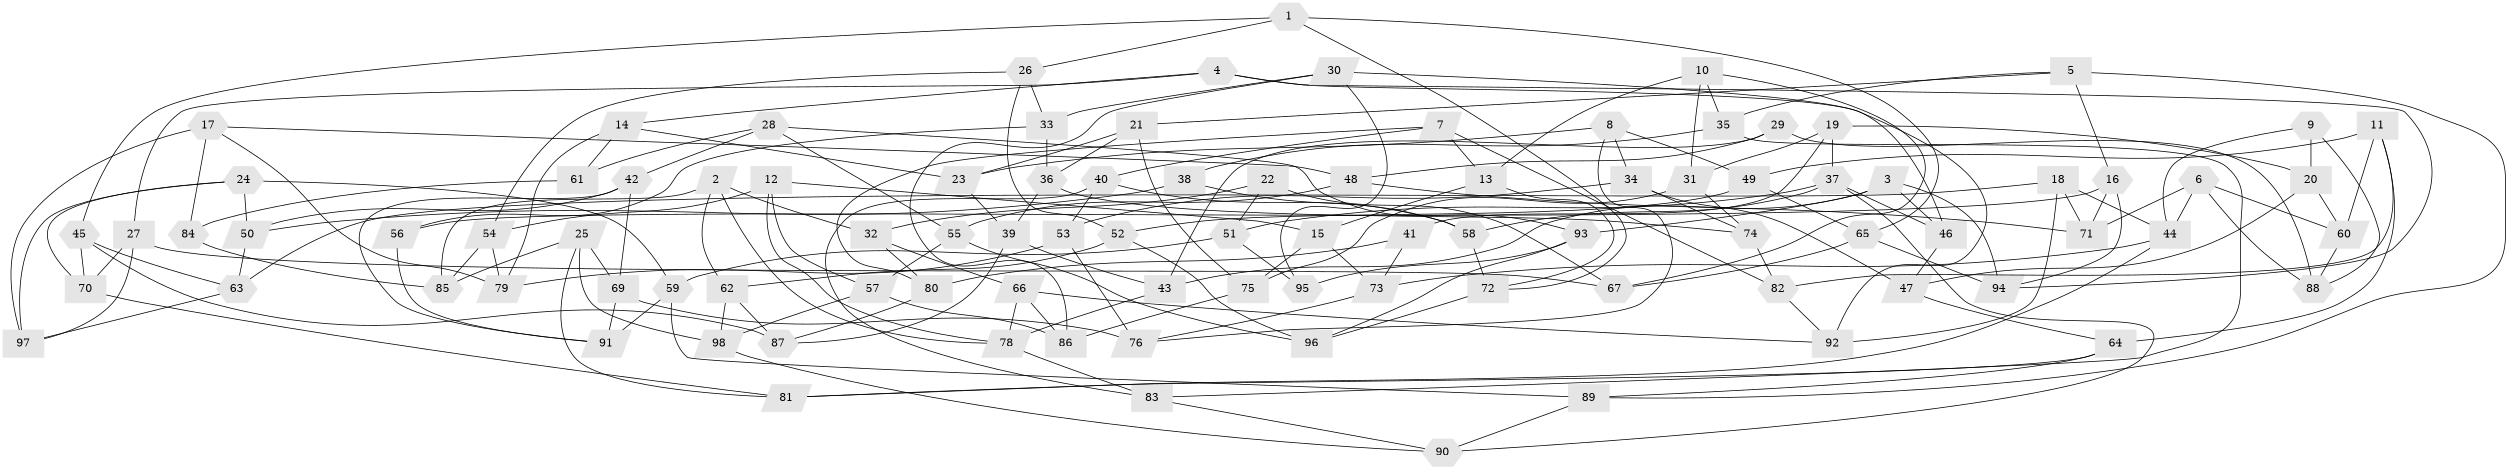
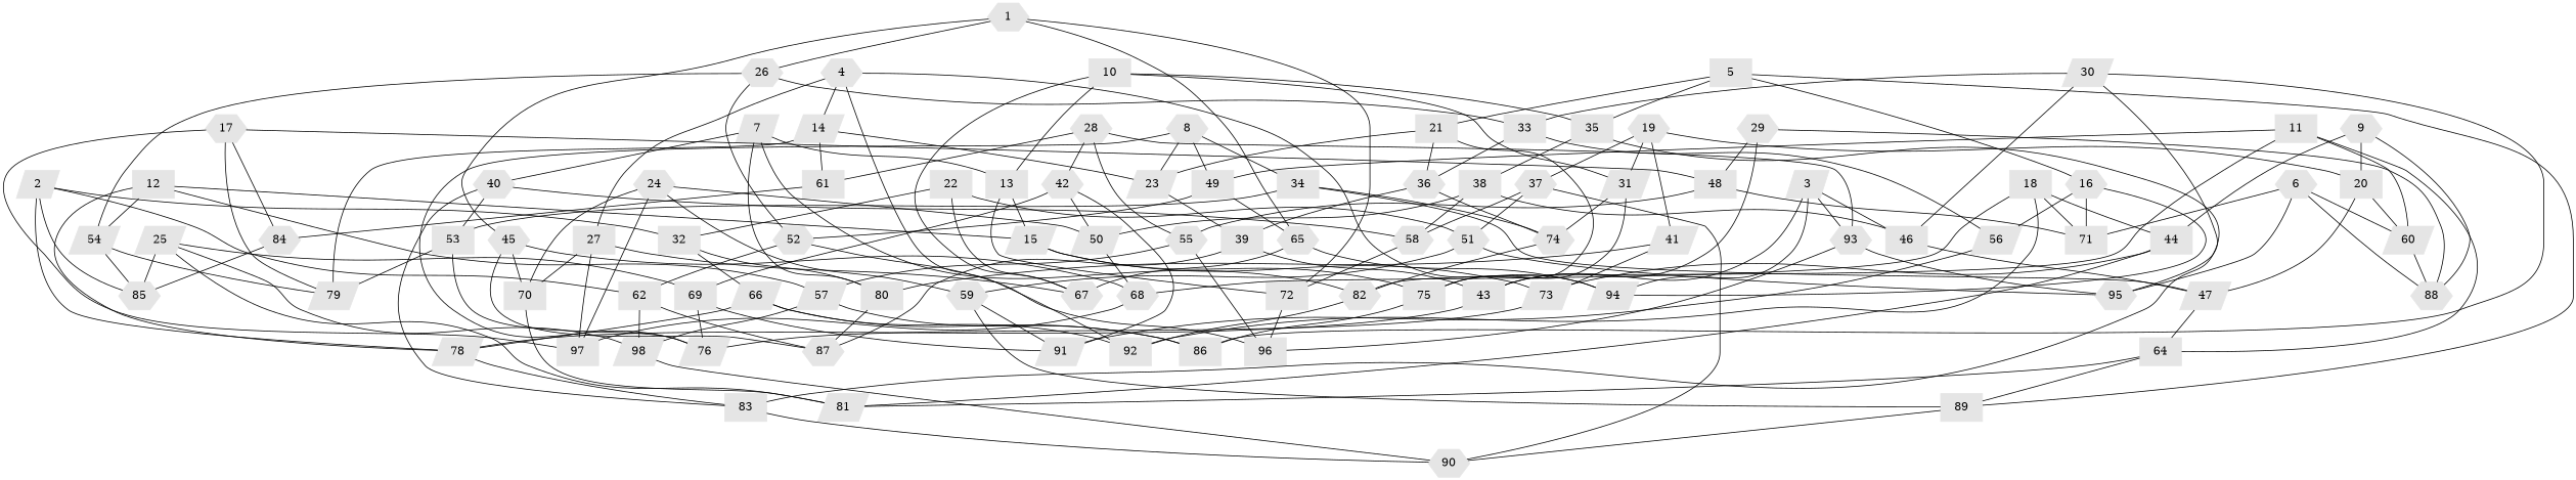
  graph {
    node [color=gray90 shape=box style=filled]
    1 [shape=hexagon]
    26 [shape=hexagon]
    45 [shape=hexagon]
    65 [shape=hexagon]
    72
    54 [shape=parallelogram]
    33
    52 [shape=hexagon]
-   63 [shape=hexagon]
+   63 [shape=hexagon label=68]
    70
    87 [shape=hexagon]
    94 [shape=parallelogram]
    67 [shape=hexagon]
    96
    2 [shape=parallelogram]
    32
    62
    78 [shape=parallelogram]
    85 [shape=hexagon]
    80
    66 [shape=parallelogram]
    n22 [label=98 shape=parallelogram]
    83
    3 [shape=parallelogram]
    43
    46
    93 [shape=hexagon]
    47 [shape=parallelogram]
    95 [shape=hexagon]
    4 [shape=hexagon]
    14 [shape=parallelogram]
    27
    92
    23 [shape=parallelogram]
    61
    79 [shape=parallelogram]
    n37 [label=97]
    16 [shape=hexagon]
    5
    21
    35
    89
    71
    56 [shape=parallelogram]
    75
    36 [shape=hexagon]
    38
    90 [shape=hexagon]
    6 [shape=hexagon]
    60 [shape=parallelogram]
    88 [shape=hexagon]
    7 [shape=parallelogram]
    13
    40 [shape=hexagon]
    82 [shape=hexagon]
    15 [shape=parallelogram]
    53
    58 [shape=hexagon]
    8 [shape=hexagon]
    34
    49
    76 [shape=parallelogram]
    39
    74 [shape=hexagon]
    9 [shape=hexagon]
    20
    44
    73 [shape=parallelogram]
    81 [shape=parallelogram]
    84 [shape=hexagon]
    10
    31 [shape=parallelogram]
    11
    64
    12
    57 [shape=parallelogram]
    86
    91 [shape=parallelogram]
    17 [shape=hexagon]
    48
    55 [shape=hexagon]
    18
    19 [shape=hexagon]
    37 [shape=hexagon]
    41 [shape=parallelogram]
    51 [shape=hexagon]
    22
    59 [shape=hexagon]
    24 [shape=hexagon]
    50 [shape=parallelogram]
    25 [shape=parallelogram]
    69
    28 [shape=hexagon]
    42 [shape=hexagon]
    29 [shape=hexagon]
    30 [shape=parallelogram]
    1 -- 26
    1 -- 45
    1 -- 65
    1 -- 72
    26 -- 54
    26 -- 33
    26 -- 52
    45 -- 63
    45 -- 70
    45 -- 87
    65 -- 94
    65 -- 67
    72 -- 96
    54 -- 85
    54 -- 79
    33 -- 56
    33 -- 36
    52 -- 96
    52 -- 62
    63 -- n37
    70 -- 81
    2 -- 32
    2 -- 62
    2 -- 78
    2 -- 85
    32 -- 80
    32 -- 66
    62 -- 87
    62 -- n22
    78 -- 83
    80 -- 87
    66 -- 78
    66 -- 92
    66 -- 86
    n22 -- 90
    83 -- 90
    3 -- 94
    3 -- 43
    3 -- 46
    3 -- 93
    43 -- 78
    46 -- 47
    93 -- 96
    93 -- 95
    47 -- 64
    4 -- 94
    4 -- 14
    4 -- 27
    4 -- 92
    14 -- 23
    14 -- 61
    14 -- 79
    27 -- 70
    27 -- 67
    27 -- n37
    23 -- 39
    61 -- 84
    16 -- 94
    16 -- 71
    16 -- 56
    5 -- 16
    5 -- 21
    5 -- 35
    5 -- 89
    21 -- 23
    21 -- 75
    21 -- 36
    35 -- 83
    35 -- 38
    89 -- 90
    56 -- 91
    75 -- 86
    36 -- 39
    36 -- 74
-   37 -- 46
+   38 -- 46
    38 -- 58
    38 -- 50
-   6 -- 44
+   6 -- 95
    6 -- 71
    6 -- 60
    6 -- 88
    60 -- 88
    7 -- 80
    7 -- 13
    7 -- 40
    7 -- 82
    13 -- 72
    13 -- 15
    40 -- 83
    40 -- 53
    40 -- 58
    82 -- 92
    15 -- 75
    15 -- 73
    53 -- 79
    53 -- 76
    58 -- 72
    8 -- 23
    8 -- 34
    8 -- 49
    8 -- 76
    34 -- 47
    34 -- 53
    34 -- 74
    49 -- 65
    49 -- 52
    39 -- 87
    39 -- 43
    74 -- 82
    9 -- 88
    9 -- 20
    9 -- 44
    20 -- 47
    20 -- 60
    44 -- 73
    44 -- 81
    73 -- 76
    84 -- 85
    10 -- 67
    10 -- 35
    10 -- 13
    10 -- 31
    31 -- 75
    31 -- 74
    11 -- 60
    11 -- 82
    11 -- 49
    11 -- 64
    64 -- 89
    64 -- 81
    12 -- 54
    12 -- 78
    12 -- 15
    12 -- 57
    57 -- n22
    57 -- 86
    17 -- 79
    17 -- n37
    17 -- 84
    17 -- 48
    48 -- 71
    48 -- 55
    55 -- 96
    55 -- 57
    18 -- 63
    18 -- 92
    18 -- 71
    18 -- 44
    19 -- 20
    19 -- 31
    19 -- 37
    19 -- 41
    37 -- 90
    37 -- 58
    37 -- 51
    41 -- 80
    41 -- 73
    51 -- 95
    51 -- 59
    22 -- 67
    22 -- 32
    22 -- 51
    59 -- 89
    59 -- 91
    24 -- 70
    24 -- n37
    24 -- 59
    24 -- 50
    50 -- 63
    25 -- 85
    25 -- n22
    25 -- 81
    25 -- 69
    69 -- 76
    69 -- 91
    28 -- 93
    28 -- 61
    28 -- 55
    28 -- 42
    42 -- 91
    42 -- 50
    42 -- 69
    29 -- 43
    29 -- 88
    29 -- 48
    30 -- 33
    30 -- 46
    30 -- 95
    30 -- 86
  }
